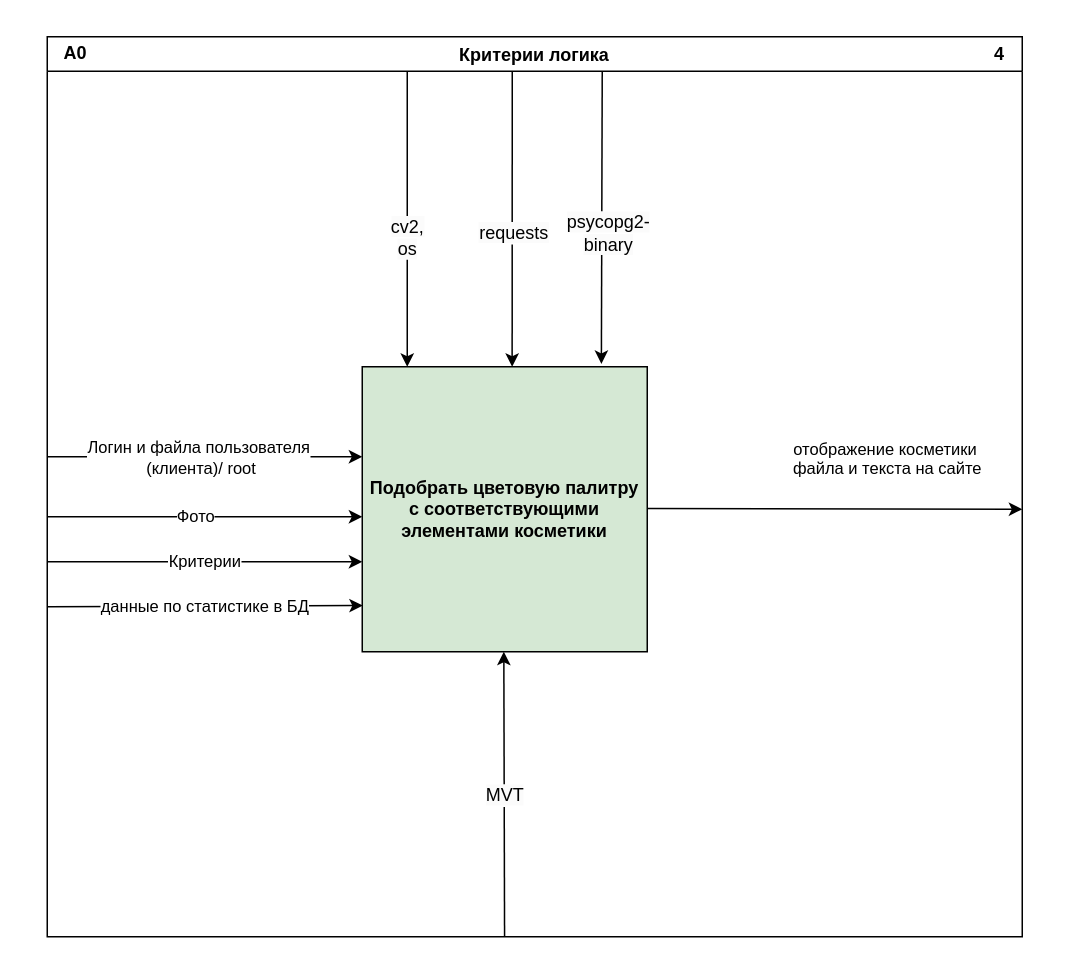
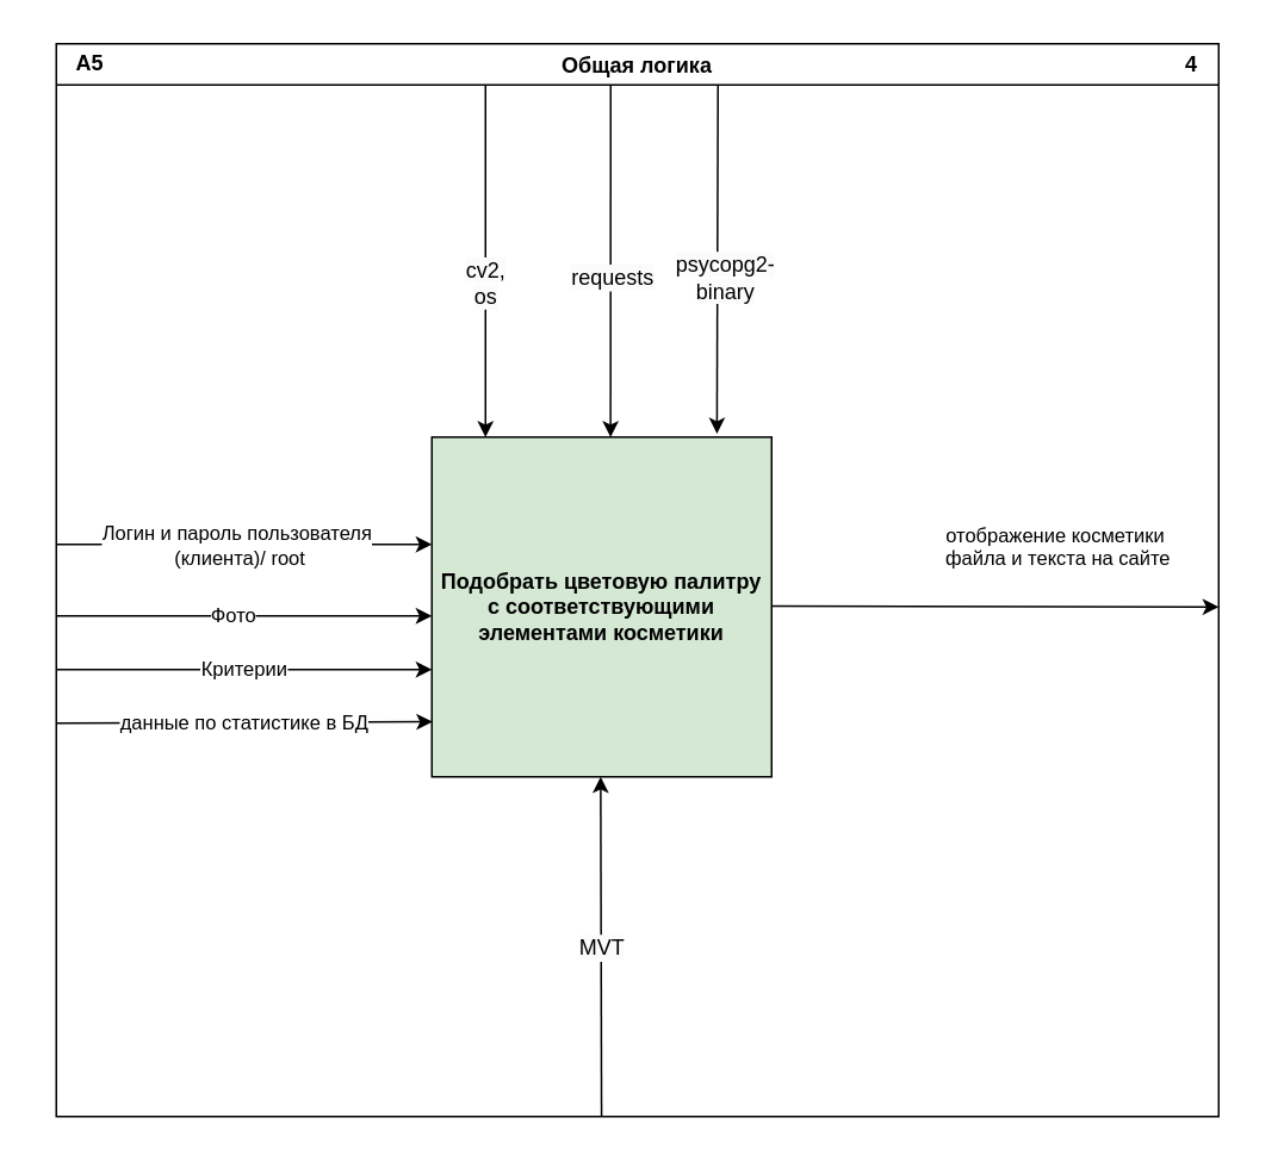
  <mxCell id="0" />
  <mxCell id="1" parent="0" />
  <mxCell id="2" value="&lt;b&gt;Подобрать цветовую палитру с соответствующими элементами косметики&lt;/b&gt;" style="whiteSpace=wrap;html=1;aspect=fixed;fillColor=#d5e8d4;" parent="1" vertex="1"><mxGeometry x="241" y="244" width="190" height="190" as="geometry" /></mxCell>
  <mxCell id="3" value="Критерии" style="endArrow=classic;html=1;rounded=0;" parent="1" edge="1"><mxGeometry width="50" height="50" relative="1" as="geometry"><mxPoint x="31" y="374" as="sourcePoint" /><mxPoint x="241" y="374" as="targetPoint" /></mxGeometry></mxCell>
  <mxCell id="4" value="" style="endArrow=classic;html=1;rounded=0;" parent="1" edge="1"><mxGeometry width="50" height="50" relative="1" as="geometry"><mxPoint x="431" y="338.5" as="sourcePoint" /><mxPoint x="681" y="339" as="targetPoint" /></mxGeometry></mxCell>
  <mxCell id="5" value="" style="endArrow=classic;html=1;rounded=0;entryX=0.75;entryY=0;entryDx=0;entryDy=0;" parent="1" edge="1"><mxGeometry width="50" height="50" relative="1" as="geometry"><mxPoint x="271" y="44" as="sourcePoint" /><mxPoint x="271" y="244" as="targetPoint" /></mxGeometry></mxCell>
  <mxCell id="6" value="&lt;span style=&quot;font-size: 12px; text-wrap: wrap; background-color: rgb(251, 251, 251);&quot;&gt;cv2, os&lt;/span&gt;" style="edgeLabel;html=1;align=center;verticalAlign=middle;resizable=0;points=[];" parent="5" vertex="1" connectable="0"><mxGeometry x="0.127" y="-1" relative="1" as="geometry"><mxPoint as="offset" /></mxGeometry></mxCell>
  <mxCell id="7" value="" style="endArrow=classic;html=1;rounded=0;entryX=0.526;entryY=0;entryDx=0;entryDy=0;entryPerimeter=0;" parent="1" target="2" edge="1"><mxGeometry width="50" height="50" relative="1" as="geometry"><mxPoint x="341" y="44" as="sourcePoint" /><mxPoint x="381" y="154" as="targetPoint" /></mxGeometry></mxCell>
  <mxCell id="8" value="&lt;span style=&quot;font-size: 12px; text-wrap: wrap; background-color: rgb(251, 251, 251);&quot;&gt;requests&lt;/span&gt;" style="edgeLabel;html=1;align=center;verticalAlign=middle;resizable=0;points=[];" parent="7" vertex="1" connectable="0"><mxGeometry x="0.393" y="1" relative="1" as="geometry"><mxPoint y="-29" as="offset" /></mxGeometry></mxCell>
  <mxCell id="9" value="" style="endArrow=classic;html=1;rounded=0;entryX=0.839;entryY=-0.01;entryDx=0;entryDy=0;entryPerimeter=0;" parent="1" target="2" edge="1"><mxGeometry width="50" height="50" relative="1" as="geometry"><mxPoint x="401" y="44" as="sourcePoint" /><mxPoint x="451" y="-6" as="targetPoint" /></mxGeometry></mxCell>
  <mxCell id="10" value="&lt;span style=&quot;font-size: 12px; text-wrap: wrap; background-color: rgb(251, 251, 251);&quot;&gt;psycopg2-binary&lt;/span&gt;" style="edgeLabel;html=1;align=center;verticalAlign=middle;resizable=0;points=[];" parent="9" vertex="1" connectable="0"><mxGeometry x="-0.081" y="2" relative="1" as="geometry"><mxPoint x="2" y="19" as="offset" /></mxGeometry></mxCell>
  <mxCell id="11" value="отображение косметики&amp;nbsp;&lt;div&gt;файла и текста на сайте&lt;div&gt;&lt;br&gt;&lt;/div&gt;&lt;/div&gt;" style="edgeLabel;html=1;align=center;verticalAlign=middle;resizable=0;points=[];" parent="1" vertex="1" connectable="0"><mxGeometry x="171" y="274.004" as="geometry"><mxPoint x="419" y="37" as="offset" /></mxGeometry></mxCell>
- <mxCell id="12" value="Критерии логика" style="swimlane;" parent="1" vertex="1"><mxGeometry x="31" y="24" width="650" height="600" as="geometry" /></mxCell>
+ <mxCell id="12" value="Общая логика" style="swimlane;" parent="1" vertex="1"><mxGeometry x="31" y="24" width="650" height="600" as="geometry" /></mxCell>
  <mxCell id="13" value="&lt;b&gt;4&lt;/b&gt;" style="text;html=1;align=center;verticalAlign=middle;whiteSpace=wrap;rounded=0;" parent="12" vertex="1"><mxGeometry x="605" y="-3" width="60" height="30" as="geometry" /></mxCell>
  <mxCell id="14" value="" style="endArrow=classic;html=1;rounded=0;entryX=0.25;entryY=1;entryDx=0;entryDy=0;" parent="12" edge="1"><mxGeometry width="50" height="50" relative="1" as="geometry"><mxPoint x="304.88" y="600" as="sourcePoint" /><mxPoint x="304.38" y="410.0" as="targetPoint" /></mxGeometry></mxCell>
  <mxCell id="15" value="&lt;span style=&quot;font-size: 12px; text-wrap: wrap; background-color: rgb(251, 251, 251);&quot;&gt;MVT&lt;/span&gt;" style="edgeLabel;html=1;align=center;verticalAlign=middle;resizable=0;points=[];" parent="14" vertex="1" connectable="0"><mxGeometry x="-0.231" relative="1" as="geometry"><mxPoint y="-22" as="offset" /></mxGeometry></mxCell>
  <mxCell id="16" value="" style="endArrow=classic;html=1;rounded=0;" parent="12" edge="1"><mxGeometry width="50" height="50" relative="1" as="geometry"><mxPoint y="320" as="sourcePoint" /><mxPoint x="210" y="320" as="targetPoint" /></mxGeometry></mxCell>
  <mxCell id="17" value="Фото" style="edgeLabel;html=1;align=center;verticalAlign=middle;resizable=0;points=[];" parent="16" vertex="1" connectable="0"><mxGeometry x="-0.067" y="1" relative="1" as="geometry"><mxPoint as="offset" /></mxGeometry></mxCell>
  <mxCell id="18" value="" style="endArrow=classic;html=1;rounded=0;" edge="1" parent="12"><mxGeometry width="50" height="50" relative="1" as="geometry"><mxPoint y="280" as="sourcePoint" /><mxPoint x="210" y="280" as="targetPoint" /></mxGeometry></mxCell>
  <mxCell id="19" value="данные по статистике в БД" style="endArrow=classic;html=1;rounded=0;entryX=0.002;entryY=0.838;entryDx=0;entryDy=0;entryPerimeter=0;" edge="1" parent="12" target="2"><mxGeometry width="50" height="50" relative="1" as="geometry"><mxPoint y="380" as="sourcePoint" /><mxPoint x="200" y="380" as="targetPoint" /></mxGeometry></mxCell>
- <mxCell id="20" value="Логин и файла пользователя&lt;div&gt;&amp;nbsp;(клиента)/ root&lt;/div&gt;" style="edgeLabel;html=1;align=center;verticalAlign=middle;resizable=0;points=[];" vertex="1" connectable="0" parent="12"><mxGeometry x="100.003" y="280" as="geometry" /></mxCell>
- <mxCell id="21" value="&lt;b&gt;A0&lt;/b&gt;" style="text;html=1;align=center;verticalAlign=middle;whiteSpace=wrap;rounded=0;" parent="1" vertex="1"><mxGeometry x="20" y="20" width="60" height="30" as="geometry" /></mxCell>
+ <mxCell id="20" value="Логин и пароль пользователя&lt;div&gt;&amp;nbsp;(клиента)/ root&lt;/div&gt;" style="edgeLabel;html=1;align=center;verticalAlign=middle;resizable=0;points=[];" vertex="1" connectable="0" parent="12"><mxGeometry x="100.003" y="280" as="geometry" /></mxCell>
+ <mxCell id="21" value="&lt;b&gt;A5&lt;/b&gt;" style="text;html=1;align=center;verticalAlign=middle;whiteSpace=wrap;rounded=0;" parent="1" vertex="1"><mxGeometry x="20" y="20" width="60" height="30" as="geometry" /></mxCell>
